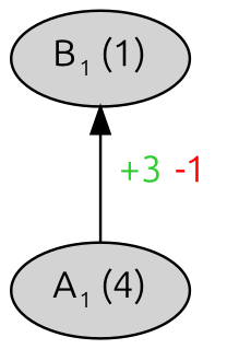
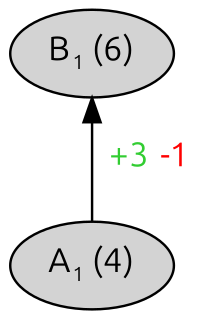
  digraph {
    rankdir=BT
    fontname=Ubuntu
    node [fillcolor=lightgray style=filled fontname=Ubuntu]
    n1 [label=<A<sub><font point-size="10">1</font></sub> (4)>]
-   n2 [label=<B<sub><font point-size="10">1</font></sub> (1)>]
+   n2 [label=<B<sub><font point-size="10">1</font></sub> (6)>]
    n1 -> n2 [label=<  <font color="limegreen">+3</font> <font color="red">-1</font>  > arrowhead=normal fontname=Ubuntu]
  }
